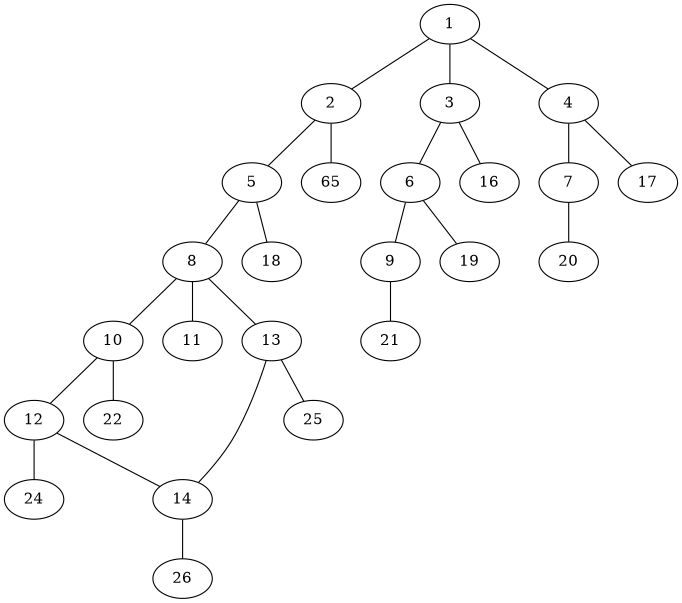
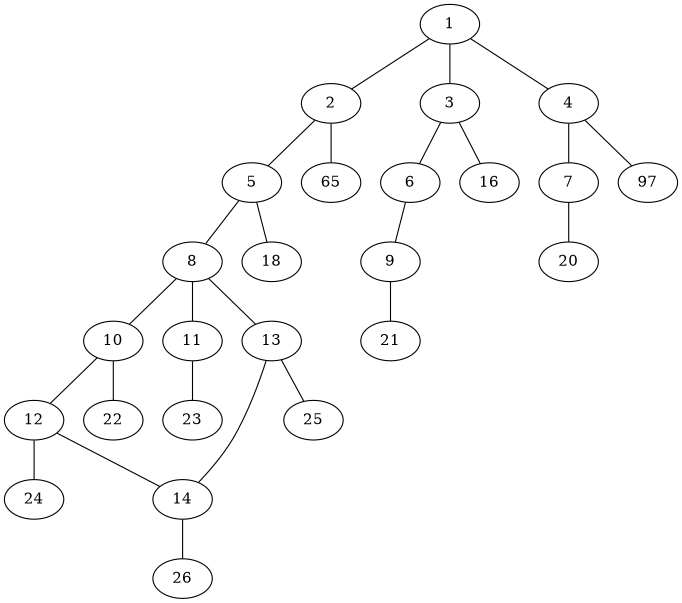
  graph {
    node [chem=C]
    edge [valence=1]
    2 [chem=N]
    1
    3
    4
    5 [chem=N]
    n6 [chem=H label=65]
    6
    16 [chem=H]
    7
-   17 [chem=H]
+   17 [chem=H label=97]
    8
    18 [chem=H]
    9
-   19 [chem=H]
    20 [chem=H]
    10
    11
    13
    21 [chem=H]
    12
    22 [chem=H]
+   23 [chem=H]
    14
    24 [chem=H]
    25 [chem=H]
    26 [chem=H]
    2 -- 5
    2 -- n6
    1 -- 2
    1 -- 3 [valence=2]
    1 -- 4
    3 -- 6
    3 -- 16
    4 -- 7 [valence=2]
    4 -- 17
    5 -- 8
    5 -- 18
    6 -- 9 [valence=2]
-   6 -- 19
    7 -- 20
    8 -- 10 [valence=2]
    8 -- 11
    8 -- 13 [valence=2]
    9 -- 21
    10 -- 12
    10 -- 22
+   11 -- 23
    13 -- 14
    13 -- 25
    12 -- 14 [valence=2]
    12 -- 24
    14 -- 26
  }
